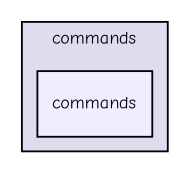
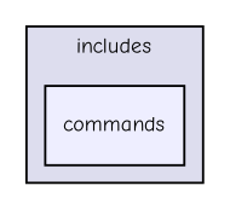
  digraph {
    compound=true
    fontname="Comic Neue"
    n1 [fillcolor="#eeeeff" fontname="Comic Neue" fontsize=10 label=commands pencolor=black shape=box style=filled]
    subgraph cluster_1 {
      bgcolor="#ddddee"
      fontsize=10
-     label=commands
+     label=includes
      pencolor=black
      n1
    }
  }
